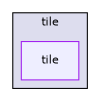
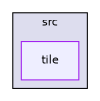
  digraph {
    compound=true
    n1 [fillcolor="#eeeeff" fontname=Helvetica fontsize=10 label=tile pencolor=black shape=box style=filled color=purple]
    subgraph cluster_1 {
      bgcolor="#ddddee"
      fontname=Helvetica
      fontsize=10
-     label=tile
+     label=src
      pencolor=black
      n1
    }
  }
